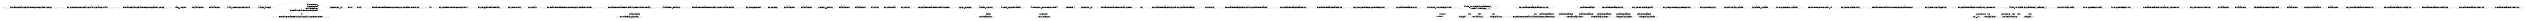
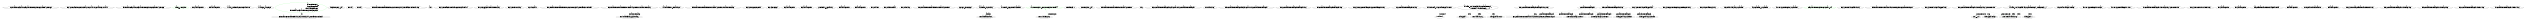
  digraph {
    node [cluster="lambda expression" span="0-0" file="EnumHumanizeWithCustomDescriptionPropertyNamesTests.cs"]
    edge [color=darkseagreen4 style=dashed]
    n1 [cluster="Humanizer.Configuration.Configurator.EnumDescriptionPropertyNameFor(System.Type)" label="Entry Humanizer.Configuration.Configurator.EnumDescriptionPropertyNameFor(System.Type)" span="105-105" file=""]
    n2 [cluster="System.Collections.Generic.Dictionary<TKey, TValue>.TryGetValue(TKey, out TValue)" label="Entry System.Collections.Generic.Dictionary<TKey, TValue>.TryGetValue(TKey, out TValue)" file=""]
    n3 [cluster="Humanizer.Configuration.Configurator.EnumDescriptionPropertyNameFor(System.Type)" label="Exit Humanizer.Configuration.Configurator.EnumDescriptionPropertyNameFor(System.Type)" span="105-105" file=""]
    n4 [color=green community=0 label="p.Name == ''Description''" prediction=0 span="104-104" file=""]
    n5 [label="Entry lambda expression" span="104-104" file=""]
    n6 [label="Exit lambda expression" span="104-104" file=""]
    n7 [cluster="Humanizer.EnumHumanizeExtensions.GetCustomDescription(System.Reflection.MemberInfo)" file="EnumHumanizeExtensions.cs" label="var attrs = memberInfo.GetCustomAttributes(true)" span="39-39"]
    n8 [cluster="Humanizer.EnumHumanizeExtensions.GetCustomDescription(System.Reflection.MemberInfo)" file="EnumHumanizeExtensions.cs" label="var attrType = attr.GetType()" span="43-43"]
    n9 [cluster="Humanizer.EnumHumanizeExtensions.GetCustomDescription(System.Reflection.MemberInfo)" color=green community=0 file="EnumHumanizeExtensions.cs" label="var descriptionProperty =\r\n                    attrType.GetProperties()\r\n                        .Where(StringTypedProperty)\r\n                        .FirstOrDefault(Configurator.EnumDescriptionPropertyLocator)" prediction=1 span="44-47"]
    n10 [cluster="Humanizer.EnumHumanizeExtensions.GetCustomDescription(System.Reflection.MemberInfo)" file="EnumHumanizeExtensions.cs" label="Exit Humanizer.EnumHumanizeExtensions.GetCustomDescription(System.Reflection.MemberInfo)" span="37-37"]
    n11 [cluster="Humanizer.EnumHumanizeExtensions.GetCustomDescription(System.Reflection.MemberInfo)" file="EnumHumanizeExtensions.cs" label="descriptionProperty != null" span="48-48"]
    n12 [cluster="Humanizer.EnumHumanizeExtensions.GetCustomDescription(System.Reflection.MemberInfo, string)" file="EnumHumanizeExtensions.cs" label="return null;" span="53-53"]
    n13 [cluster="Humanizer.EnumHumanizeExtensions.GetCustomDescription(System.Reflection.MemberInfo)" file="EnumHumanizeExtensions.cs" label="return null;" span="52-52"]
    n14 [cluster="Humanizer.EnumHumanizeExtensions.GetCustomDescription(System.Reflection.MemberInfo, string)" file="EnumHumanizeExtensions.cs" label="Exit Humanizer.EnumHumanizeExtensions.GetCustomDescription(System.Reflection.MemberInfo, string)" span="38-38"]
    n15 [cluster="Humanizer.EnumHumanizeExtensions.GetCustomDescription(System.Reflection.MemberInfo)" file="EnumHumanizeExtensions.cs" label=attrs span="41-41"]
    n16 [cluster="System.Reflection.MemberInfo.GetCustomAttributes(bool)" file="EnumHumanizeExtensions.cs" label="Entry System.Reflection.MemberInfo.GetCustomAttributes(bool)"]
    n17 [cluster="string.ApplyCase(Humanizer.LetterCasing)" file="EnumHumanizeExtensions.cs" label="Entry string.ApplyCase(Humanizer.LetterCasing)" span="15-15"]
    n18 [cluster="System.Enum.ToString()" file="EnumHumanizeExtensions.cs" label="Entry System.Enum.ToString()"]
    n19 [cluster="Unk.GetValue" file="EnumHumanizeExtensions.cs" label="Entry Unk.GetValue" span=""]
    n20 [cluster="Humanizer.EnumHumanizeExtensions.GetCustomDescription(System.Reflection.MemberInfo)" file="EnumHumanizeExtensions.cs" label="Entry Humanizer.EnumHumanizeExtensions.GetCustomDescription(System.Reflection.MemberInfo)" span="37-37"]
    n21 [cluster="Humanizer.EnumHumanizeExtensions.Humanize(System.Enum, Humanizer.LetterCasing)" file="EnumHumanizeExtensions.cs" label="Entry Humanizer.EnumHumanizeExtensions.Humanize(System.Enum, Humanizer.LetterCasing)" span="62-62"]
    n22 [cluster="Humanizer.EnumHumanizeExtensions.Humanize(System.Enum, Humanizer.LetterCasing)" file="EnumHumanizeExtensions.cs" label="return humanizedEnum.ApplyCase(casing);" span="66-66"]
    n23 [cluster="Humanizer.EnumHumanizeExtensions.Humanize(System.Enum, Humanizer.LetterCasing)" file="EnumHumanizeExtensions.cs" label="var humanizedEnum = Humanize(input)" span="64-64"]
    n24 [cluster="Humanizer.EnumHumanizeExtensions.Humanize(System.Enum, Humanizer.LetterCasing)" file="EnumHumanizeExtensions.cs" label="Exit Humanizer.EnumHumanizeExtensions.Humanize(System.Enum, Humanizer.LetterCasing)" span="62-62"]
    n25 [cluster="System.Type.GetProperties()" file="EnumHumanizeExtensions.cs" label="Entry System.Type.GetProperties()"]
    n26 [cluster="object.GetType()" file="EnumHumanizeExtensions.cs" label="Entry object.GetType()"]
    n27 [file="EnumHumanizeExtensions.cs" label="Entry lambda expression" span="48-48"]
    n28 [file="EnumHumanizeExtensions.cs" label="Entry lambda expression" span="12-12"]
    n29 [file="EnumHumanizeExtensions.cs" label="p.MemberInfo == typeof(string)" span="12-12"]
    n30 [file="EnumHumanizeExtensions.cs" label="Exit lambda expression" span="12-12"]
    n31 [file="EnumHumanizeExtensions.cs" label="Exit lambda expression" span="48-48"]
    n32 [cluster="Unk.Where" file="EnumHumanizeExtensions.cs" label="Entry Unk.Where" span=""]
    n33 [cluster="Unk.FirstOrDefault" file="EnumHumanizeExtensions.cs" label="Entry Unk.FirstOrDefault" span=""]
    n34 [cluster="Unk.ToString" file="EnumHumanizeExtensions.cs" label="Entry Unk.ToString" span=""]
    n35 [cluster="Humanizer.EnumHumanizeExtensions.Humanize(System.Enum)" file="EnumHumanizeExtensions.cs" label="Entry Humanizer.EnumHumanizeExtensions.Humanize(System.Enum)" span="19-19"]
    n36 [cluster="Humanizer.EnumHumanizeExtensions.Humanize(System.Enum)" file="EnumHumanizeExtensions.cs" label="Type type = input.GetType()" span="21-21"]
    n37 [cluster="Humanizer.EnumHumanizeExtensions.Humanize(System.Enum)" file="EnumHumanizeExtensions.cs" label="var caseName = input.ToString()" span="22-22"]
    n38 [cluster="Humanizer.EnumHumanizeExtensions.Humanize(System.Enum)" file="EnumHumanizeExtensions.cs" label="return caseName.Humanize();" span="34-34"]
    n39 [cluster="Humanizer.EnumHumanizeExtensions.Humanize(System.Enum)" file="EnumHumanizeExtensions.cs" label="var memInfo = type.GetMember(caseName)" span="23-23"]
    n40 [cluster="Humanizer.EnumHumanizeExtensions.Humanize(System.Enum)" color=green community=0 file="EnumHumanizeExtensions.cs" label="var customDescription = GetCustomDescription(memInfo[0])" prediction=2 span="27-27"]
    n41 [cluster="Humanizer.EnumHumanizeExtensions.Humanize(System.Enum)" file="EnumHumanizeExtensions.cs" label="return customDescription;" span="31-31"]
    n42 [cluster="Humanizer.EnumHumanizeExtensions.Humanize(System.Enum)" file="EnumHumanizeExtensions.cs" label="memInfo.Length > 0" span="25-25"]
    n43 [cluster="Humanizer.EnumHumanizeExtensions.Humanize(System.Enum)" file="EnumHumanizeExtensions.cs" label="customDescription != null" span="30-30"]
    n44 [cluster="Humanizer.EnumHumanizeExtensions.Humanize(System.Enum)" file="EnumHumanizeExtensions.cs" label="Exit Humanizer.EnumHumanizeExtensions.Humanize(System.Enum)" span="19-19"]
    n45 [file="EnumHumanizeExtensions.cs" label=string cluster="" span=""]
    n46 [cluster="CommandLine.Text.HeadingInfo.implicit operator string(CommandLine.Text.HeadingInfo)" label="Entry CommandLine.Text.HeadingInfo.implicit operator string(CommandLine.Text.HeadingInfo)" span="73-73"]
    n47 [cluster="CommandLine.Text.HeadingInfo.implicit operator string(CommandLine.Text.HeadingInfo)" label="return info.ToString();" span="75-75"]
    n48 [cluster="CommandLine.Text.HeadingInfo.implicit operator string(CommandLine.Text.HeadingInfo)" label="Exit CommandLine.Text.HeadingInfo.implicit operator string(CommandLine.Text.HeadingInfo)" span="73-73"]
    n49 [cluster="CommandLine.Text.HeadingInfo.HeadingInfo(string)" label="Entry CommandLine.Text.HeadingInfo.HeadingInfo(string)" span="25-25"]
    n50 [cluster="CommandLine.Text.HeadingInfo.HeadingInfo(string)" label="Exit CommandLine.Text.HeadingInfo.HeadingInfo(string)" span="25-25"]
    n51 [cluster="System.ArgumentNullException.ArgumentNullException(string)" label="Entry System.ArgumentNullException.ArgumentNullException(string)"]
    n52 [cluster="CommandLine.Text.HeadingInfo.ToString()" label="Entry CommandLine.Text.HeadingInfo.ToString()" span="82-82"]
    n53 [cluster="CommandLine.Text.HeadingInfo.ToString()" label="bool isVersionNull = string.IsNullOrEmpty(this.version)" span="84-84"]
    n54 [cluster="CommandLine.Text.HeadingInfo.ToString()" label="!isVersionNull" span="88-88"]
    n55 [cluster="CommandLine.Text.HeadingInfo.ToString()" label="var builder = new StringBuilder(this.programName.Length +\r\n                (!isVersionNull ? this.version.Length + 1 : 0))" span="85-86"]
    n56 [cluster="CommandLine.Text.HeadingInfo.ToString()" label="builder.Append(' ')" span="90-90"]
    n57 [cluster="CommandLine.Text.HeadingInfo.ToString()" label="builder.Append(this.version)" span="91-91"]
    n58 [cluster="CommandLine.Text.HeadingInfo.ToString()" label="return builder.ToString();" span="94-94"]
    n59 [cluster="CommandLine.Text.HeadingInfo.ToString()" label="builder.Append(this.programName)" span="87-87"]
    n60 [cluster="CommandLine.Text.HeadingInfo.ToString()" label="Exit CommandLine.Text.HeadingInfo.ToString()" span="82-82"]
    n61 [cluster="System.Text.StringBuilder.Append(char)" label="Entry System.Text.StringBuilder.Append(char)"]
    n62 [cluster="System.ArgumentException.ArgumentException(string)" label="Entry System.ArgumentException.ArgumentException(string)"]
    n63 [cluster="string.IsNullOrEmpty(string)" label="Entry string.IsNullOrEmpty(string)"]
    n64 [cluster="CommandLine.Text.HeadingInfo.HeadingInfo(string, string)" label="Entry CommandLine.Text.HeadingInfo.HeadingInfo(string, string)" span="37-37"]
    n65 [cluster="Humanizer.Tests.EnumHumanizeWithCustomDescriptionPropertyNamesTests.Dispose()" label="Entry Humanizer.Tests.EnumHumanizeWithCustomDescriptionPropertyNamesTests.Dispose()" span="13-13"]
    n66 [cluster="CommandLine.Text.HeadingInfo.HeadingInfo(string, string)" label="string.IsNullOrWhiteSpace(''programName'')" span="39-39"]
    n67 [cluster="CommandLine.Text.HeadingInfo.HeadingInfo(string, string)" label="this.programName = programName" span="41-41"]
    n68 [cluster="CommandLine.Text.HeadingInfo.HeadingInfo(string, string)" label="throw new ArgumentException(''programName'');" span="39-39"]
    n69 [cluster="Humanizer.Tests.EnumHumanizeWithCustomDescriptionPropertyNamesTests.Dispose()" color=green community=0 label="Configurator.EnumDescriptionPropertyLocator = null" prediction=3 span="15-15"]
    n70 [cluster="System.Text.StringBuilder.ToString()" label="Entry System.Text.StringBuilder.ToString()"]
    n71 [cluster="Humanizer.Tests.EnumHumanizeWithCustomDescriptionPropertyNamesTests.Dispose()" label="Exit Humanizer.Tests.EnumHumanizeWithCustomDescriptionPropertyNamesTests.Dispose()" span="13-13"]
    n72 [cluster="System.Text.StringBuilder.Append(string)" label="Entry System.Text.StringBuilder.Append(string)"]
    n73 [cluster="CommandLine.Text.HeadingInfo.WriteMessage(string, System.IO.TextWriter)" label="Entry CommandLine.Text.HeadingInfo.WriteMessage(string, System.IO.TextWriter)" span="105-105"]
    n74 [cluster="CommandLine.Text.HeadingInfo.WriteMessage(string, System.IO.TextWriter)" label="writer == null" span="108-108"]
    n75 [cluster="CommandLine.Text.HeadingInfo.WriteMessage(string, System.IO.TextWriter)" label="builder.Append(message)" span="113-113"]
    n76 [cluster="CommandLine.Text.HeadingInfo.WriteMessage(string, System.IO.TextWriter)" label="writer.WriteLine(builder.ToString())" span="114-114"]
    n77 [cluster="CommandLine.Text.HeadingInfo.WriteMessage(string, System.IO.TextWriter)" label="string.IsNullOrWhiteSpace(''message'')" span="107-107"]
    n78 [cluster="CommandLine.Text.HeadingInfo.WriteMessage(string, System.IO.TextWriter)" label="var builder = new StringBuilder(this.programName.Length + message.Length + 2)" span="110-110"]
    n79 [cluster="CommandLine.Text.HeadingInfo.WriteMessage(string, System.IO.TextWriter)" label="builder.Append('': '')" span="112-112"]
    n80 [cluster="CommandLine.Text.HeadingInfo.WriteMessage(string, System.IO.TextWriter)" label="throw new ArgumentException(''message'');" span="107-107"]
    n81 [cluster="CommandLine.Text.HeadingInfo.WriteMessage(string, System.IO.TextWriter)" label="throw new ArgumentNullException(''writer'');" span="108-108"]
    n82 [cluster="CommandLine.Text.HeadingInfo.WriteMessage(string, System.IO.TextWriter)" label="builder.Append(this.programName)" span="111-111"]
    n83 [cluster="CommandLine.Text.HeadingInfo.WriteMessage(string, System.IO.TextWriter)" label="Exit CommandLine.Text.HeadingInfo.WriteMessage(string, System.IO.TextWriter)" span="105-105"]
    n84 [cluster="System.IO.TextWriter.WriteLine(string)" label="Entry System.IO.TextWriter.WriteLine(string)"]
    n85 [label="Entry lambda expression" span="62-62"]
    n86 [label="Entry lambda expression" span="58-58"]
    n87 [label="Path.GetFileNameWithoutExtension(titleAttribute.Title)" span="58-58"]
    n88 [label="Exit lambda expression" span="58-58"]
    n89 [label="versionAttribute.InformationalVersion" span="62-62"]
    n90 [label="Exit lambda expression" span="62-62"]
    n91 [cluster="System.IO.Path.GetFileNameWithoutExtension(string)" label="Entry System.IO.Path.GetFileNameWithoutExtension(string)"]
    n92 [cluster="CommandLine.Text.HeadingInfo.WriteMessage(string)" label="Entry CommandLine.Text.HeadingInfo.WriteMessage(string)" span="123-123"]
    n93 [cluster="CommandLine.Text.HeadingInfo.WriteMessage(string)" label="WriteMessage(message, Console.Out)" span="125-125"]
    n94 [cluster="CommandLine.Text.HeadingInfo.WriteMessage(string)" label="Exit CommandLine.Text.HeadingInfo.WriteMessage(string)" span="123-123"]
    n95 [cluster="CommandLine.Text.HeadingInfo.WriteError(string)" label="Entry CommandLine.Text.HeadingInfo.WriteError(string)" span="134-134"]
    n96 [cluster="CommandLine.Text.HeadingInfo.WriteError(string)" label="WriteMessage(message, Console.Error)" span="136-136"]
    n97 [cluster="CommandLine.Text.HeadingInfo.WriteError(string)" label="Exit CommandLine.Text.HeadingInfo.WriteError(string)" span="134-134"]
    n98 [label="CommandLine.Text.HeadingInfo" cluster="" span=""]
    n9 -> n10 [label=attr]
    n21 -> n22 [label="Humanizer.LetterCasing"]
    n37 -> n38 [label=caseName]
-   n40 -> n41 [color=green label=customDescription]
+   n41 -> n40 [color=green label=customDescription]
    n53 -> n54 [label=isVersionNull]
    n55 -> n56 [label=builder]
    n55 -> n57 [label=builder]
    n55 -> n58 [label=builder]
    n64 -> n65 [label=string]
    n73 -> n74 [label="System.IO.TextWriter"]
    n73 -> n75 [label=string]
    n73 -> n76 [label="System.IO.TextWriter"]
    n78 -> n75 [label=builder]
    n78 -> n76 [label=builder]
    n78 -> n79 [label=builder]
    n98 -> n57 [label="CommandLine.Text.HeadingInfo"]
    n98 -> n59 [label="CommandLine.Text.HeadingInfo"]
    n98 -> n65 [label="CommandLine.Text.HeadingInfo"]
    n98 -> n82 [label="CommandLine.Text.HeadingInfo"]
    n98 -> n93 [label="CommandLine.Text.HeadingInfo"]
    n98 -> n96 [label="CommandLine.Text.HeadingInfo"]
  }
